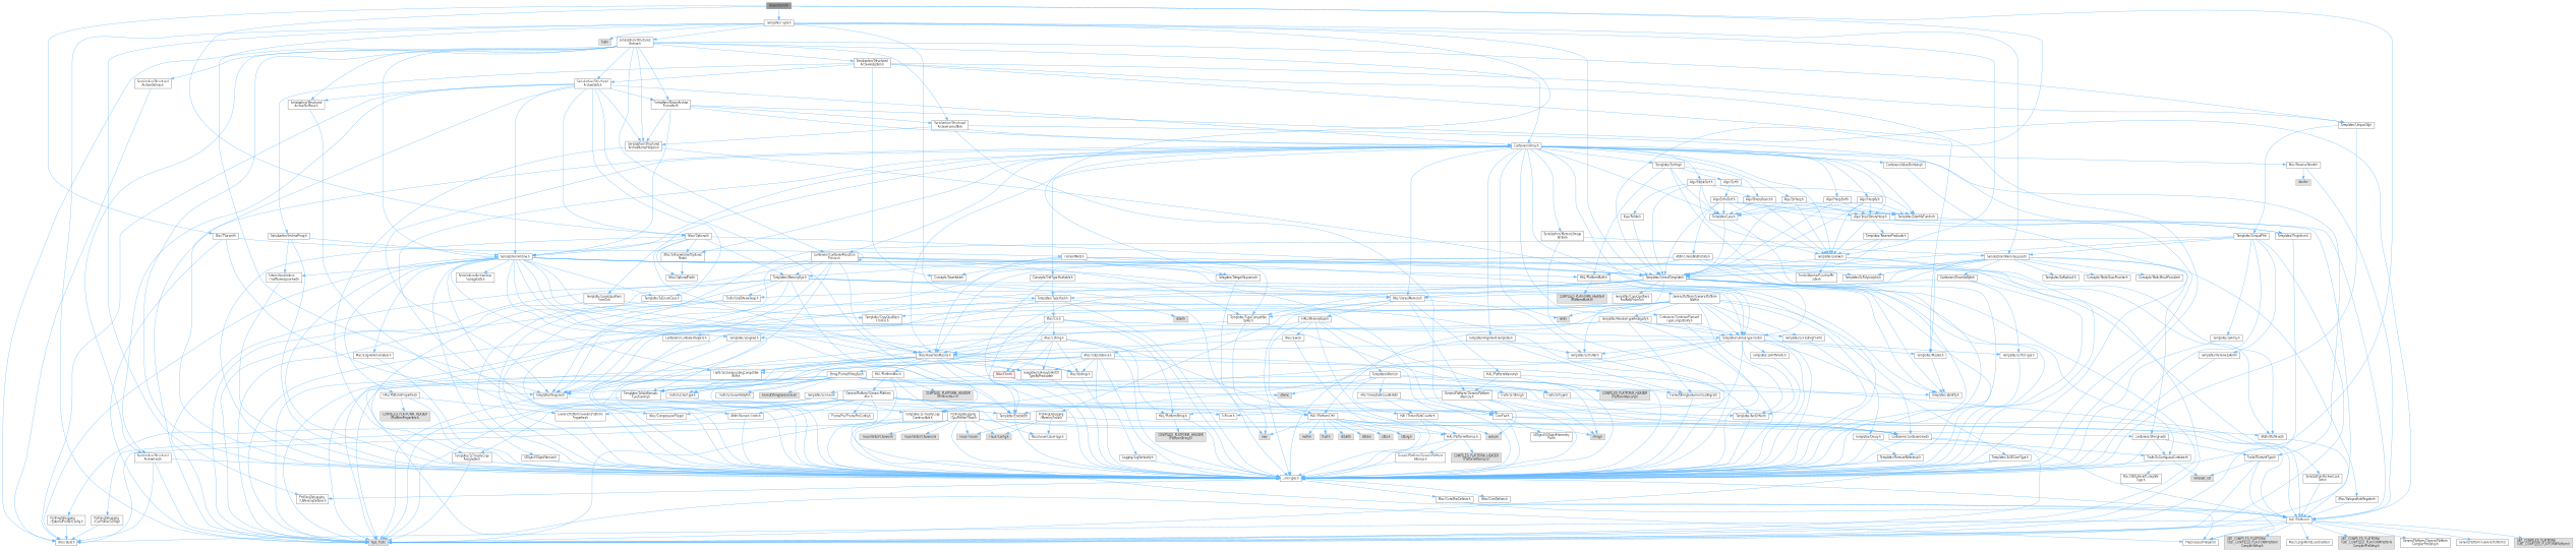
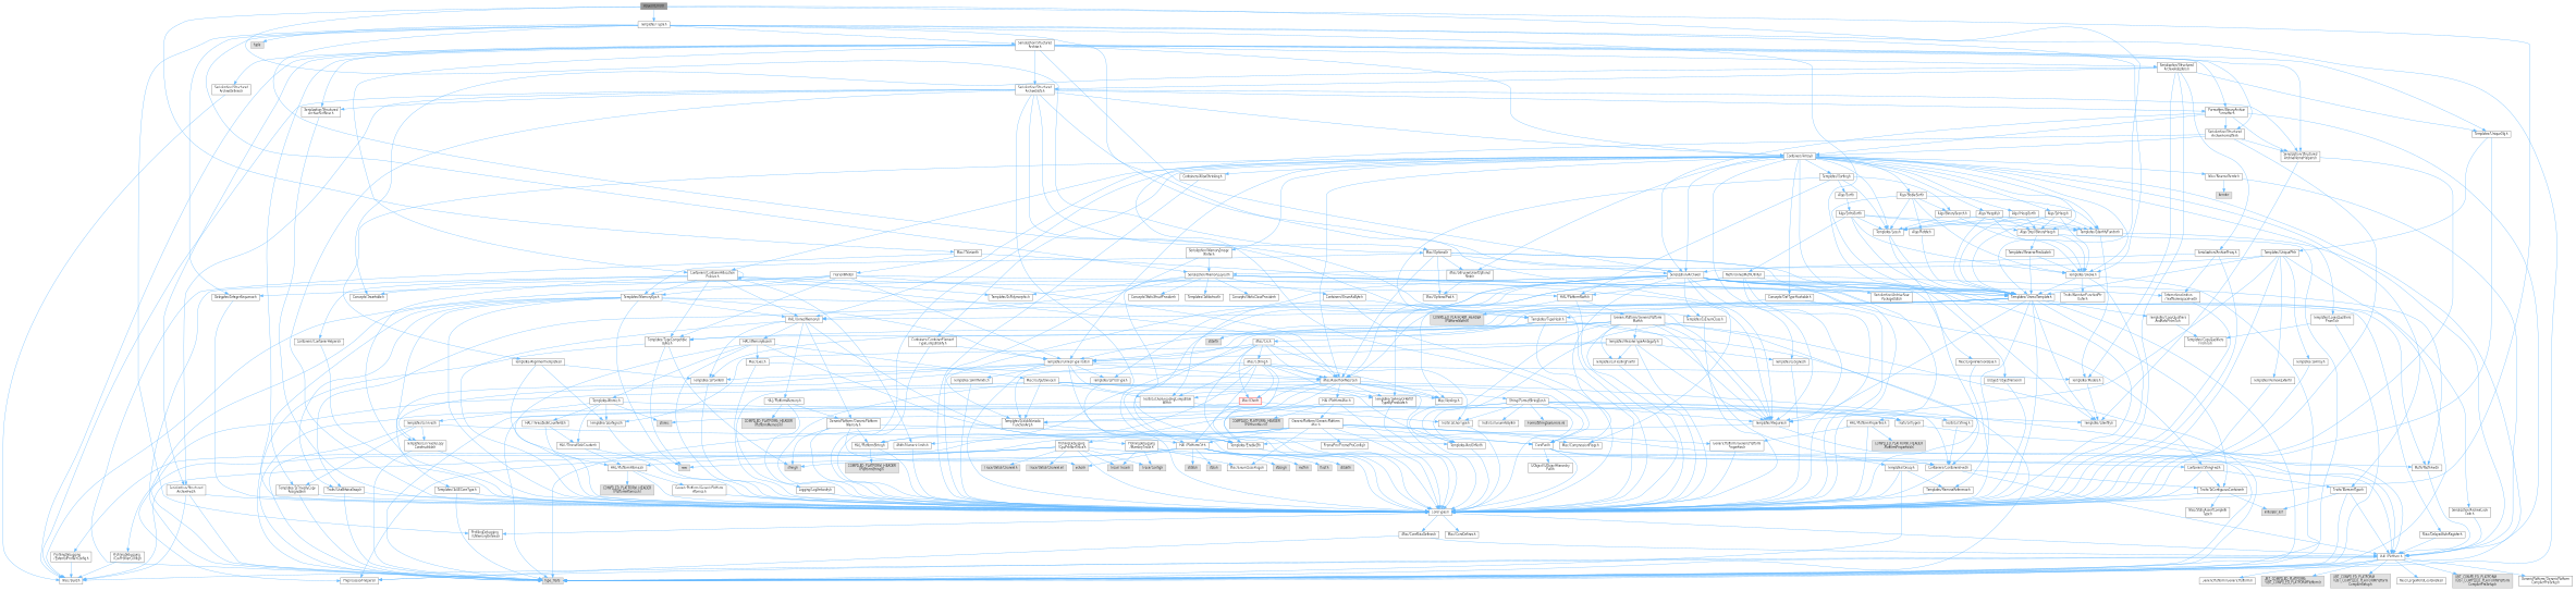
  digraph {
    fontname="Comic Neue"
    node [color=grey40 fillcolor=white fontname="Comic Neue" fontsize=10 shape=box style=filled]
    edge [color=steelblue1 fontname="Comic Neue" fontsize=10 labelfontname=Helvetica labelfontsize=10 style=solid]
    n1 [color=gray40 fillcolor=grey60 fontcolor=black height=0.2 label="ValueOrError.h" width=0.4]
    n2 [height=0.2 label="CoreTypes.h" width=0.4]
    n3 [height=0.2 label="Misc/Optional.h" width=0.4]
    n4 [height=0.2 label="Templates/UnrealTemplate.h" width=0.4]
    n5 [height=0.2 label="Misc/TVariant.h" width=0.4]
    n6 [height=0.2 label="Templates/Tuple.h" width=0.4]
    n7 [height=0.2 label="HAL/Platform.h" width=0.4]
    n8 [height=0.2 label="ProfilingDebugging\l/UMemoryDefines.h" width=0.4]
    n9 [height=0.2 label="Misc/CoreMiscDefines.h" width=0.4]
    n10 [height=0.2 label="Misc/CoreDefines.h" width=0.4]
    n11 [height=0.2 label="Misc/AssertionMacros.h" width=0.4]
    n12 [height=0.2 label="Misc/IntrusiveUnsetOptional\lState.h" width=0.4]
    n13 [height=0.2 label="Misc/OptionalFwd.h" width=0.4]
    n14 [height=0.2 label="Templates/MemoryOps.h" width=0.4]
    n15 [height=0.2 label="Serialization/Archive.h" width=0.4]
    n16 [color=grey60 fillcolor="#E0E0E0" height=0.2 label=type_traits width=0.4]
    n17 [height=0.2 label="Traits/IsContiguousContainer.h" width=0.4]
    n18 [height=0.2 label="Templates/Requires.h" width=0.4]
    n19 [height=0.2 label="Templates/Identity.h" width=0.4]
    n20 [height=0.2 label="HAL/UnrealMemory.h" width=0.4]
    n21 [height=0.2 label="Templates/UnrealTypeTraits.h" width=0.4]
    n22 [height=0.2 label="Traits/UseBitwiseSwap.h" width=0.4]
    n23 [height=0.2 label="Templates/IsPointer.h" width=0.4]
    n24 [height=0.2 label="Templates/CopyQualifiers\lAndRefsFromTo.h" width=0.4]
    n25 [height=0.2 label="Templates/RemoveReference.h" width=0.4]
    n26 [height=0.2 label="Templates/TypeCompatible\lBytes.h" width=0.4]
    n27 [height=0.2 label="TVariantMeta.h" width=0.4]
    n28 [height=0.2 label="Delegates/IntegerSequence.h" width=0.4]
    n29 [height=0.2 label="Templates/Invoke.h" width=0.4]
    n30 [height=0.2 label="Serialization/Structured\lArchive.h" width=0.4]
    n31 [height=0.2 label="Serialization/MemoryLayout.h" width=0.4]
    n32 [height=0.2 label="Templates/TypeHash.h" width=0.4]
    n33 [color=grey60 fillcolor="#E0E0E0" height=0.2 label=tuple width=0.4]
    n34 [height=0.2 label="Misc/Build.h" width=0.4]
    n35 [height=0.2 label="Misc/LargeWorldCoordinates.h" width=0.4]
    n36 [height=0.2 label="PreprocessorHelpers.h" width=0.4]
    n37 [color=grey60 fillcolor="#E0E0E0" height=0.2 label="UBT_COMPILED_PLATFORM\l/UBT_COMPILED_PLATFORMPlatform\lCompilerPreSetup.h" width=0.4]
    n38 [height=0.2 label="GenericPlatform/GenericPlatform\lCompilerPreSetup.h" width=0.4]
    n39 [height=0.2 label="GenericPlatform/GenericPlatform.h" width=0.4]
    n40 [color=grey60 fillcolor="#E0E0E0" height=0.2 label="UBT_COMPILED_PLATFORM\l/UBT_COMPILED_PLATFORMPlatform.h" width=0.4]
    n41 [color=grey60 fillcolor="#E0E0E0" height=0.2 label="UBT_COMPILED_PLATFORM\l/UBT_COMPILED_PLATFORMPlatform\lCompilerSetup.h" width=0.4]
    n42 [height=0.2 label="HAL/PlatformMisc.h" width=0.4]
    n43 [height=0.2 label="Templates/EnableIf.h" width=0.4]
    n44 [height=0.2 label="Templates/IsArrayOrRefOf\lTypeByPredicate.h" width=0.4]
    n45 [height=0.2 label="Templates/IsValidVariadic\lFunctionArg.h" width=0.4]
    n46 [height=0.2 label="Traits/IsCharEncodingCompatible\lWith.h" width=0.4]
    n47 [height=0.2 label="Misc/VarArgs.h" width=0.4]
    n48 [height=0.2 label="String/FormatStringSan.h" width=0.4]
    n49 [color=grey60 fillcolor="#E0E0E0" height=0.2 label=atomic width=0.4]
    n50 [color=grey60 fillcolor="#E0E0E0" height=0.2 label=new width=0.4]
    n51 [height=0.2 label="Templates/IsTriviallyCopy\lConstructible.h" width=0.4]
    n52 [height=0.2 label="Templates/IsTriviallyCopy\lAssignable.h" width=0.4]
    n53 [height=0.2 label="CoreFwd.h" width=0.4]
    n54 [height=0.2 label="Misc/CompressionFlags.h" width=0.4]
    n55 [height=0.2 label="Math/MathFwd.h" width=0.4]
    n56 [height=0.2 label="HAL/PlatformProperties.h" width=0.4]
    n57 [height=0.2 label="Internationalization\l/TextNamespaceFwd.h" width=0.4]
    n58 [height=0.2 label="Misc/EngineVersionBase.h" width=0.4]
    n59 [height=0.2 label="Serialization/ArchiveCook\lData.h" width=0.4]
    n60 [height=0.2 label="Serialization/ArchiveSave\lPackageData.h" width=0.4]
    n61 [height=0.2 label="Templates/IsEnumClass.h" width=0.4]
    n62 [height=0.2 label="Templates/IsSigned.h" width=0.4]
    n63 [height=0.2 label="UObject/ObjectVersion.h" width=0.4]
    n64 [height=0.2 label="GenericPlatform/GenericPlatform\lMisc.h" width=0.4]
    n65 [color=grey60 fillcolor="#E0E0E0" height=0.2 label="COMPILED_PLATFORM_HEADER\l(PlatformMisc.h)" width=0.4]
    n66 [height=0.2 label="ProfilingDebugging\l/CpuProfilerTrace.h" width=0.4]
-   n67 [height=0.2 label="IsEnum.h" width=0.4]
    n68 [height=0.2 label="Traits/IsCharType.h" width=0.4]
    n69 [height=0.2 label="Containers/ContainersFwd.h" width=0.4]
    n70 [height=0.2 label="Traits/IsTEnumAsByte.h" width=0.4]
    n71 [height=0.2 label="Traits/IsTString.h" width=0.4]
    n72 [color=grey60 fillcolor="#E0E0E0" height=0.2 label="FormatStringSanErrors.inl" width=0.4]
    n73 [height=0.2 label="Containers/StringFwd.h" width=0.4]
    n74 [height=0.2 label="FramePro/FrameProConfig.h" width=0.4]
    n75 [height=0.2 label="HAL/PlatformCrt.h" width=0.4]
    n76 [height=0.2 label="Math/NumericLimits.h" width=0.4]
    n77 [height=0.2 label="Misc/EnumClassFlags.h" width=0.4]
    n78 [height=0.2 label="ProfilingDebugging\l/CsvProfilerConfig.h" width=0.4]
    n79 [height=0.2 label="ProfilingDebugging\l/ExternalProfilerConfig.h" width=0.4]
    n80 [height=0.2 label="GenericPlatform/GenericPlatform\lProperties.h" width=0.4]
    n81 [height=0.2 label="HAL/PlatformAtomics.h" width=0.4]
    n82 [color=grey60 fillcolor="#E0E0E0" height=0.2 label="Trace/Config.h" width=0.4]
    n83 [color=grey60 fillcolor="#E0E0E0" height=0.2 label="Trace/Detail/Channel.h" width=0.4]
    n84 [color=grey60 fillcolor="#E0E0E0" height=0.2 label="Trace/Detail/Channel.inl" width=0.4]
    n85 [color=grey60 fillcolor="#E0E0E0" height=0.2 label="Trace/Trace.h" width=0.4]
    n86 [height=0.2 label="Traits/ElementType.h" width=0.4]
    n87 [height=0.2 label="UObject/UObjectHierarchy\lFwd.h" width=0.4]
    n88 [color=grey60 fillcolor="#E0E0E0" height=0.2 label="wchar.h" width=0.4]
    n89 [color=grey60 fillcolor="#E0E0E0" height=0.2 label="stddef.h" width=0.4]
    n90 [color=grey60 fillcolor="#E0E0E0" height=0.2 label="stdlib.h" width=0.4]
    n91 [color=grey60 fillcolor="#E0E0E0" height=0.2 label="stdio.h" width=0.4]
    n92 [color=grey60 fillcolor="#E0E0E0" height=0.2 label="stdarg.h" width=0.4]
    n93 [color=grey60 fillcolor="#E0E0E0" height=0.2 label="math.h" width=0.4]
    n94 [color=grey60 fillcolor="#E0E0E0" height=0.2 label="float.h" width=0.4]
    n95 [color=grey60 fillcolor="#E0E0E0" height=0.2 label="string.h" width=0.4]
    n96 [color=grey60 fillcolor="#E0E0E0" height=0.2 label=initializer_list width=0.4]
    n97 [height=0.2 label="Misc/StaticAssertComplete\lType.h" width=0.4]
    n98 [height=0.2 label="GenericPlatform/GenericPlatform\lAtomics.h" width=0.4]
    n99 [color=grey60 fillcolor="#E0E0E0" height=0.2 label="COMPILED_PLATFORM_HEADER\l(PlatformAtomics.h)" width=0.4]
    n100 [height=0.2 label="GenericPlatform/GenericPlatform\lMemory.h" width=0.4]
    n101 [height=0.2 label="HAL/MemoryBase.h" width=0.4]
    n102 [height=0.2 label="HAL/PlatformMemory.h" width=0.4]
    n103 [height=0.2 label="ProfilingDebugging\l/MemoryTrace.h" width=0.4]
    n104 [height=0.2 label="Templates/AndOrNot.h" width=0.4]
    n105 [height=0.2 label="Templates/IsArithmetic.h" width=0.4]
    n106 [height=0.2 label="Templates/Models.h" width=0.4]
    n107 [height=0.2 label="Templates/IsPODType.h" width=0.4]
    n108 [height=0.2 label="Templates/IsUECoreType.h" width=0.4]
    n109 [height=0.2 label="HAL/PlatformString.h" width=0.4]
    n110 [height=0.2 label="Misc/Exec.h" width=0.4]
    n111 [height=0.2 label="Misc/OutputDevice.h" width=0.4]
    n112 [height=0.2 label="Templates/Atomic.h" width=0.4]
    n113 [color=grey60 fillcolor="#E0E0E0" height=0.2 label="COMPILED_PLATFORM_HEADER\l(PlatformMemory.h)" width=0.4]
    n114 [color=grey60 fillcolor="#E0E0E0" height=0.2 label="COMPILED_PLATFORM_HEADER\l(PlatformString.h)" width=0.4]
    n115 [height=0.2 label="Logging/LogVerbosity.h" width=0.4]
    n116 [height=0.2 label="HAL/ThreadSafeCounter.h" width=0.4]
    n117 [height=0.2 label="HAL/ThreadSafeCounter64.h" width=0.4]
-   n118 [height=0.2 label="FormatStringSanErrors/IsIntegral.h" width=0.4]
+   n118 [height=0.2 label="Templates/IsIntegral.h" width=0.4]
    n119 [height=0.2 label="Templates/IsTrivial.h" width=0.4]
    n120 [height=0.2 label="Traits/IntType.h" width=0.4]
    n121 [height=0.2 label="Templates/CopyQualifiers\lFromTo.h" width=0.4]
    n122 [color=grey60 fillcolor="#E0E0E0" height=0.2 label="COMPILED_PLATFORM_HEADER\l(PlatformProperties.h)" width=0.4]
    n123 [height=0.2 label="Concepts/Insertable.h" width=0.4]
    n124 [height=0.2 label="Traits/MemberFunctionPtr\lOuter.h" width=0.4]
    n125 [height=0.2 label="Containers/Array.h" width=0.4]
    n126 [height=0.2 label="Containers/ContainerAllocation\lPolicies.h" width=0.4]
    n127 [height=0.2 label="Formatters/BinaryArchive\lFormatter.h" width=0.4]
    n128 [height=0.2 label="Serialization/Structured\lArchiveFormatter.h" width=0.4]
    n129 [height=0.2 label="Serialization/Structured\lArchiveNameHelpers.h" width=0.4]
    n130 [height=0.2 label="Serialization/Structured\lArchiveAdapters.h" width=0.4]
    n131 [height=0.2 label="Serialization/Structured\lArchiveSlots.h" width=0.4]
    n132 [height=0.2 label="Serialization/Structured\lArchiveFwd.h" width=0.4]
    n133 [height=0.2 label="Serialization/Structured\lArchiveSlotBase.h" width=0.4]
    n134 [height=0.2 label="Templates/UniqueObj.h" width=0.4]
    n135 [height=0.2 label="Serialization/Structured\lArchiveDefines.h" width=0.4]
    n136 [height=0.2 label="Templates/IsPolymorphic.h" width=0.4]
    n137 [height=0.2 label="Concepts/StaticClassProvider.h" width=0.4]
    n138 [height=0.2 label="Concepts/StaticStructProvider.h" width=0.4]
    n139 [height=0.2 label="Containers/EnumAsByte.h" width=0.4]
    n140 [height=0.2 label="Misc/DelayedAutoRegister.h" width=0.4]
    n141 [height=0.2 label="Templates/IsAbstract.h" width=0.4]
    n142 [height=0.2 label="Misc/Crc.h" width=0.4]
    n143 [color=grey60 fillcolor="#E0E0E0" height=0.2 label="stdint.h" width=0.4]
    n144 [height=0.2 label="Misc/ReverseIterate.h" width=0.4]
    n145 [height=0.2 label="Containers/AllowShrinking.h" width=0.4]
-   n146 [color=grey60 fillcolor="#E0E0E0" height=0.2 label=limits width=0.4]
    n147 [height=0.2 label="Containers/ContainerElement\lTypeCompatibility.h" width=0.4]
    n148 [height=0.2 label="Serialization/MemoryImage\lWriter.h" width=0.4]
    n149 [height=0.2 label="Algo/Heapify.h" width=0.4]
    n150 [height=0.2 label="Algo/Impl/BinaryHeap.h" width=0.4]
    n151 [height=0.2 label="Templates/IdentityFunctor.h" width=0.4]
    n152 [height=0.2 label="Templates/Less.h" width=0.4]
    n153 [height=0.2 label="Algo/HeapSort.h" width=0.4]
    n154 [height=0.2 label="Algo/IsHeap.h" width=0.4]
    n155 [height=0.2 label="Algo/StableSort.h" width=0.4]
    n156 [height=0.2 label="Concepts/GetTypeHashable.h" width=0.4]
    n157 [height=0.2 label="Templates/LosesQualifiers\lFromTo.h" width=0.4]
    n158 [height=0.2 label="Templates/Sorting.h" width=0.4]
    n159 [height=0.2 label="Templates/AlignmentTemplates.h" width=0.4]
    n160 [height=0.2 label="Containers/ContainerHelpers.h" width=0.4]
    n161 [height=0.2 label="HAL/PlatformMath.h" width=0.4]
    n162 [height=0.2 label="Serialization/ArchiveProxy.h" width=0.4]
    n163 [height=0.2 label="Templates/UniquePtr.h" width=0.4]
    n164 [color=grey60 fillcolor="#E0E0E0" height=0.2 label=iterator width=0.4]
-   n165 [height=0.2 label="Templates/Projection.h" width=0.4]
    n166 [height=0.2 label="Templates/ReversePredicate.h" width=0.4]
    n167 [height=0.2 label="Algo/BinarySearch.h" width=0.4]
    n168 [height=0.2 label="Algo/Rotate.h" width=0.4]
    n169 [height=0.2 label="Algo/Sort.h" width=0.4]
    n170 [height=0.2 label="GenericPlatform/GenericPlatform\lMath.h" width=0.4]
    n171 [color=grey60 fillcolor="#E0E0E0" height=0.2 label="COMPILED_PLATFORM_HEADER\l(PlatformMath.h)" width=0.4]
    n172 [height=0.2 label="Templates/Decay.h" width=0.4]
    n173 [height=0.2 label="Templates/IsFloatingPoint.h" width=0.4]
    n174 [height=0.2 label="Templates/ResolveTypeAmbiguity.h" width=0.4]
    n175 [height=0.2 label="Misc/CString.h" width=0.4]
    n176 [color=red fillcolor="#FFF0F0" height=0.2 label="Misc/Char.h" width=0.4]
    n177 [height=0.2 label="Algo/IntroSort.h" width=0.4]
    n178 [height=0.2 label="Math/UnrealMathUtility.h" width=0.4]
    n179 [height=0.2 label="Templates/IsArray.h" width=0.4]
    n180 [height=0.2 label="Templates/RemoveExtent.h" width=0.4]
    n1 -> n2
    n1 -> n3
    n1 -> n4
    n1 -> n5
    n1 -> n6
    n2 -> n7
    n2 -> n8
    n2 -> n9
    n2 -> n10
    n3 -> n2
    n3 -> n4
    n3 -> n11
    n3 -> n12
    n3 -> n13
    n3 -> n14
    n3 -> n15
    n4 -> n2
    n4 -> n16
    n4 -> n17
    n4 -> n18
    n4 -> n19
    n4 -> n20
    n4 -> n21
    n4 -> n22
    n4 -> n23
    n4 -> n24
    n4 -> n25
    n4 -> n26
    n5 -> n16
    n5 -> n18
    n5 -> n27
    n6 -> n4
    n6 -> n8
    n6 -> n16
    n6 -> n18
    n6 -> n28
    n6 -> n29
    n6 -> n30
    n6 -> n31
    n6 -> n32
    n6 -> n33
    n7 -> n16
    n7 -> n34
    n7 -> n35
    n7 -> n36
    n7 -> n37
    n7 -> n38
    n7 -> n39
    n7 -> n40
    n7 -> n41
    n9 -> n7
    n9 -> n36
    n11 -> n2
    n11 -> n7
    n11 -> n36
    n11 -> n42
    n11 -> n43
    n11 -> n44
    n11 -> n45
    n11 -> n46
    n11 -> n47
    n11 -> n48
    n11 -> n49
    n12 -> n13
    n14 -> n2
    n14 -> n16
    n14 -> n18
    n14 -> n20
    n14 -> n21
    n14 -> n22
    n14 -> n50
    n14 -> n51
    n14 -> n52
    n15 -> n2
    n15 -> n4
    n15 -> n11
    n15 -> n34
    n15 -> n43
    n15 -> n44
    n15 -> n45
    n15 -> n46
    n15 -> n47
    n15 -> n53
    n15 -> n54
    n15 -> n55
    n15 -> n56
    n15 -> n57
    n15 -> n58
    n15 -> n59
    n15 -> n60
    n15 -> n61
    n15 -> n62
    n15 -> n63
    n17 -> n2
    n17 -> n96
    n17 -> n97
    n18 -> n16
    n18 -> n43
    n20 -> n2
    n20 -> n23
    n20 -> n100
    n20 -> n101
    n20 -> n102
    n20 -> n103
    n21 -> n2
    n21 -> n11
    n21 -> n23
    n21 -> n43
    n21 -> n51
-   n21 -> n67
    n21 -> n104
    n21 -> n105
    n21 -> n106
    n21 -> n107
    n21 -> n108
    n22 -> n2
    n22 -> n16
    n23 -> n2
    n24 -> n121
    n25 -> n2
    n26 -> n16
    n26 -> n50
    n26 -> n95
    n27 -> n4
    n27 -> n11
    n27 -> n14
    n27 -> n21
    n27 -> n26
    n27 -> n28
    n27 -> n123
    n28 -> n2
    n29 -> n2
    n29 -> n4
    n29 -> n16
    n29 -> n124
    n30 -> n2
    n30 -> n15
    n30 -> n34
    n30 -> n125
    n30 -> n126
    n30 -> n127
    n30 -> n128
    n30 -> n129
    n30 -> n130
    n30 -> n131
    n30 -> n132
    n30 -> n133
    n30 -> n134
    n30 -> n135
    n31 -> n4
    n31 -> n20
    n31 -> n43
    n31 -> n73
-   n31 -> n106
+   n151 -> n106
    n31 -> n136
    n31 -> n137
    n31 -> n138
    n31 -> n139
    n31 -> n140
    n31 -> n141
    n32 -> n2
    n32 -> n16
    n32 -> n18
    n32 -> n142
    n32 -> n143
    n42 -> n2
    n42 -> n64
    n42 -> n65
    n42 -> n66
    n43 -> n2
    n44 -> n2
    n45 -> n2
    n45 -> n16
-   n45 -> n67
    n46 -> n16
    n46 -> n68
    n47 -> n2
    n48 -> n2
    n48 -> n16
    n48 -> n18
    n48 -> n19
    n48 -> n45
    n48 -> n68
    n48 -> n69
    n48 -> n70
    n48 -> n71
    n48 -> n72
    n51 -> n2
    n51 -> n16
    n52 -> n2
    n52 -> n16
    n53 -> n2
    n53 -> n55
    n53 -> n69
    n53 -> n87
    n55 -> n7
    n56 -> n2
    n56 -> n80
    n56 -> n122
    n57 -> n2
    n58 -> n2
    n59 -> n7
    n61 -> n2
    n61 -> n104
    n62 -> n2
    n63 -> n2
    n64 -> n2
    n64 -> n53
    n64 -> n54
    n64 -> n73
    n64 -> n74
    n64 -> n75
    n64 -> n76
    n64 -> n77
    n64 -> n78
    n64 -> n79
    n64 -> n80
    n66 -> n2
    n66 -> n34
    n66 -> n36
    n66 -> n69
    n66 -> n81
    n66 -> n82
    n66 -> n83
    n66 -> n84
    n66 -> n85
    n68 -> n2
    n69 -> n2
    n69 -> n7
    n69 -> n17
    n71 -> n69
    n73 -> n2
    n73 -> n17
    n73 -> n86
    n75 -> n50
    n75 -> n88
    n75 -> n89
    n75 -> n90
    n75 -> n91
    n75 -> n92
    n75 -> n93
    n75 -> n94
    n75 -> n95
    n76 -> n2
    n78 -> n34
    n79 -> n34
    n80 -> n2
    n81 -> n2
    n81 -> n98
    n81 -> n99
    n86 -> n7
    n86 -> n16
    n86 -> n96
    n98 -> n2
    n100 -> n2
    n100 -> n53
    n100 -> n88
    n100 -> n95
    n100 -> n109
    n101 -> n2
    n101 -> n75
    n101 -> n81
    n101 -> n110
    n101 -> n111
    n101 -> n112
    n102 -> n2
    n102 -> n100
    n102 -> n113
    n103 -> n7
    n103 -> n77
    n103 -> n82
    n103 -> n85
    n104 -> n2
    n105 -> n2
    n106 -> n19
    n107 -> n2
    n108 -> n2
    n108 -> n16
    n109 -> n2
    n109 -> n114
    n110 -> n2
    n110 -> n11
    n111 -> n2
    n111 -> n44
    n111 -> n45
    n111 -> n46
    n111 -> n47
    n111 -> n53
    n111 -> n115
    n112 -> n49
    n112 -> n116
    n112 -> n117
    n112 -> n118
    n112 -> n119
    n112 -> n120
    n115 -> n2
    n116 -> n2
    n116 -> n81
    n117 -> n2
    n117 -> n116
    n118 -> n2
    n119 -> n16
    n119 -> n51
    n119 -> n52
    n119 -> n104
    n120 -> n7
    n125 -> n2
    n125 -> n4
    n125 -> n11
    n125 -> n12
    n125 -> n15
    n125 -> n16
    n125 -> n18
    n125 -> n20
    n125 -> n21
    n125 -> n29
    n125 -> n86
    n125 -> n126
    n125 -> n144
    n125 -> n145
-   n125 -> n146
    n125 -> n147
    n125 -> n148
    n125 -> n149
    n125 -> n150
    n125 -> n151
    n125 -> n152
    n125 -> n153
    n125 -> n154
    n125 -> n155
    n125 -> n156
    n125 -> n157
    n125 -> n158
    n125 -> n159
    n126 -> n2
    n126 -> n11
    n126 -> n14
    n126 -> n16
    n126 -> n20
    n126 -> n26
    n126 -> n76
    n126 -> n126
    n126 -> n136
    n126 -> n160
    n126 -> n161
    n127 -> n7
    n127 -> n15
    n127 -> n125
    n127 -> n128
    n127 -> n129
    n128 -> n2
    n128 -> n53
    n128 -> n125
    n128 -> n129
    n129 -> n2
    n129 -> n19
    n130 -> n2
    n130 -> n106
    n130 -> n123
    n130 -> n131
    n130 -> n134
    n130 -> n162
    n131 -> n2
    n131 -> n3
    n131 -> n15
    n131 -> n34
    n131 -> n43
    n131 -> n61
    n131 -> n125
    n131 -> n127
    n131 -> n129
    n131 -> n132
    n131 -> n133
    n132 -> n2
    n132 -> n16
    n132 -> n34
    n133 -> n2
    n134 -> n2
    n134 -> n163
    n135 -> n34
    n139 -> n2
    n139 -> n32
    n139 -> n107
    n140 -> n7
    n142 -> n2
    n142 -> n11
    n142 -> n21
    n142 -> n68
    n142 -> n109
    n142 -> n175
    n142 -> n176
    n144 -> n7
    n144 -> n164
    n145 -> n2
    n147 -> n2
    n147 -> n21
    n148 -> n2
    n148 -> n31
    n149 -> n4
    n149 -> n29
    n149 -> n150
    n149 -> n151
    n149 -> n152
    n150 -> n16
    n150 -> n29
-   n150 -> n165
    n150 -> n166
    n151 -> n7
    n152 -> n2
    n152 -> n4
    n153 -> n4
    n153 -> n150
    n153 -> n151
    n153 -> n152
    n154 -> n4
    n154 -> n29
    n154 -> n150
    n154 -> n151
    n154 -> n152
    n155 -> n4
    n155 -> n29
    n155 -> n151
    n155 -> n152
    n155 -> n167
    n155 -> n168
    n156 -> n2
    n156 -> n32
    n157 -> n16
    n157 -> n121
    n158 -> n2
    n158 -> n152
    n158 -> n161
    n158 -> n167
    n158 -> n169
    n159 -> n2
    n159 -> n23
    n159 -> n118
    n160 -> n2
    n161 -> n2
    n161 -> n170
    n161 -> n171
    n162 -> n2
    n162 -> n15
    n162 -> n57
    n163 -> n2
    n163 -> n4
    n163 -> n16
    n163 -> n18
    n163 -> n31
    n163 -> n179
    n163 -> n180
-   n165 -> n16
    n166 -> n4
    n166 -> n29
    n167 -> n29
    n167 -> n151
    n167 -> n152
    n168 -> n4
    n169 -> n177
    n170 -> n2
    n170 -> n16
    n170 -> n18
    n170 -> n21
    n170 -> n26
    n170 -> n69
    n170 -> n75
    n170 -> n104
-   n170 -> n146
    n170 -> n172
    n170 -> n173
    n170 -> n174
    n172 -> n2
    n172 -> n16
    n172 -> n25
    n173 -> n2
    n174 -> n2
    n174 -> n18
    n174 -> n21
    n174 -> n62
    n174 -> n118
    n174 -> n173
    n175 -> n2
    n175 -> n11
    n175 -> n44
    n175 -> n45
    n175 -> n46
    n175 -> n47
    n175 -> n75
    n175 -> n109
    n175 -> n176
    n176 -> n2
    n176 -> n16
    n176 -> n120
    n177 -> n4
    n177 -> n29
    n177 -> n150
    n177 -> n151
    n177 -> n152
-   n177 -> n165
    n177 -> n178
    n178 -> n2
    n178 -> n11
    n178 -> n18
    n178 -> n19
    n178 -> n55
    n178 -> n161
    n179 -> n2
    n180 -> n2
  }
